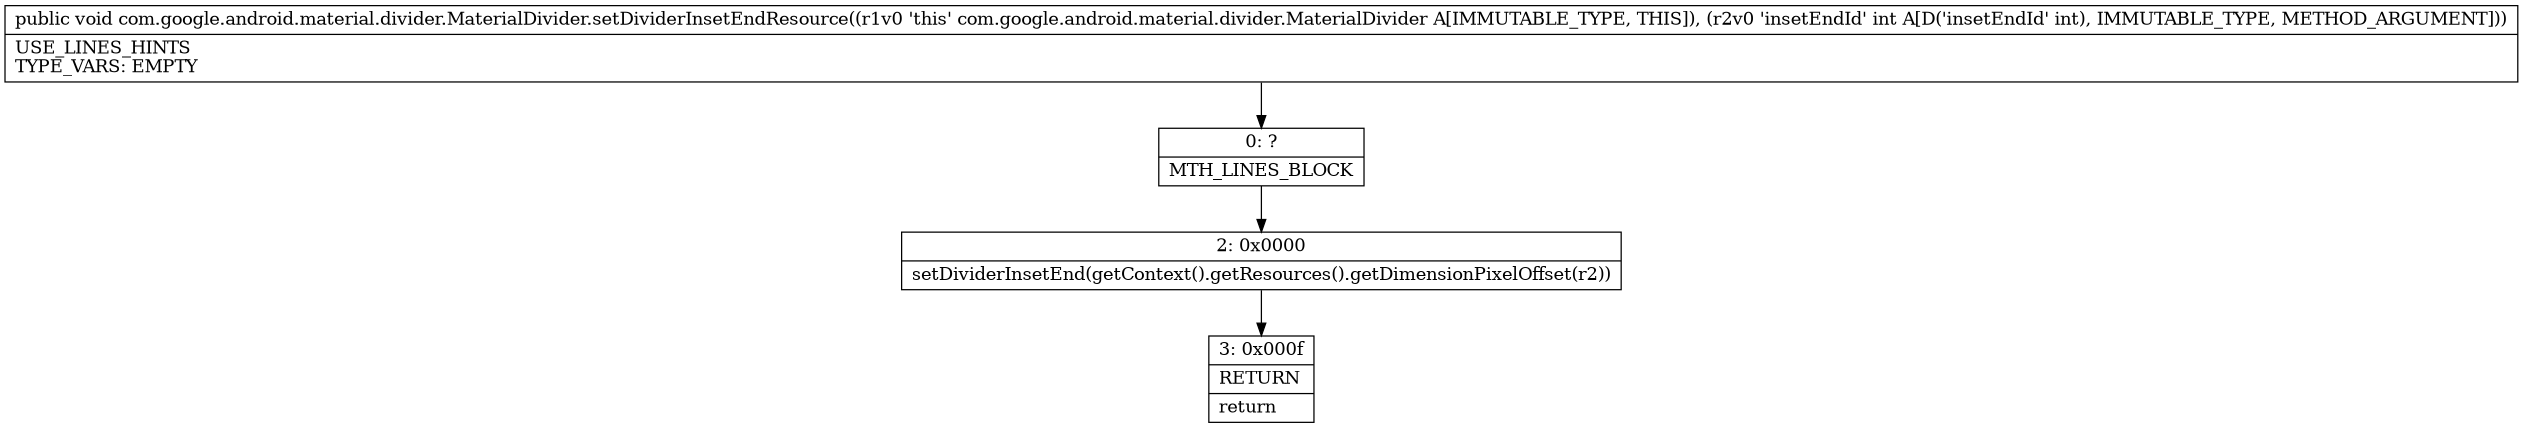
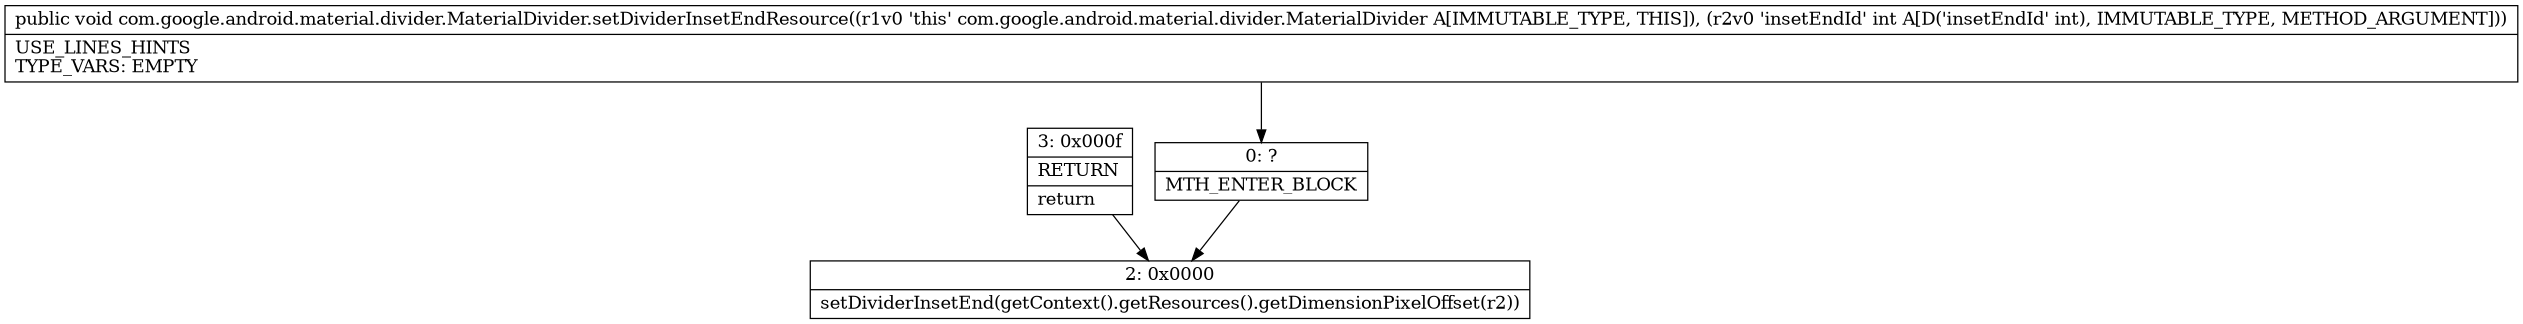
  digraph {
    node [shape=record]
-   n1 [label="{0\:\ ?|MTH_LINES_BLOCK\l}"]
+   n1 [label="{0\:\ ?|MTH_ENTER_BLOCK\l}"]
    n2 [label="{2\:\ 0x0000|setDividerInsetEnd(getContext().getResources().getDimensionPixelOffset(r2))\l}"]
    n3 [label="{3\:\ 0x000f|RETURN\l|return\l}"]
    n4 [label="{public void com.google.android.material.divider.MaterialDivider.setDividerInsetEndResource((r1v0 'this' com.google.android.material.divider.MaterialDivider A[IMMUTABLE_TYPE, THIS]), (r2v0 'insetEndId' int A[D('insetEndId' int), IMMUTABLE_TYPE, METHOD_ARGUMENT]))  | USE_LINES_HINTS\lTYPE_VARS: EMPTY\l}"]
    n1 -> n2
-   n2 -> n3
+   n3 -> n2
    n4 -> n1
  }
